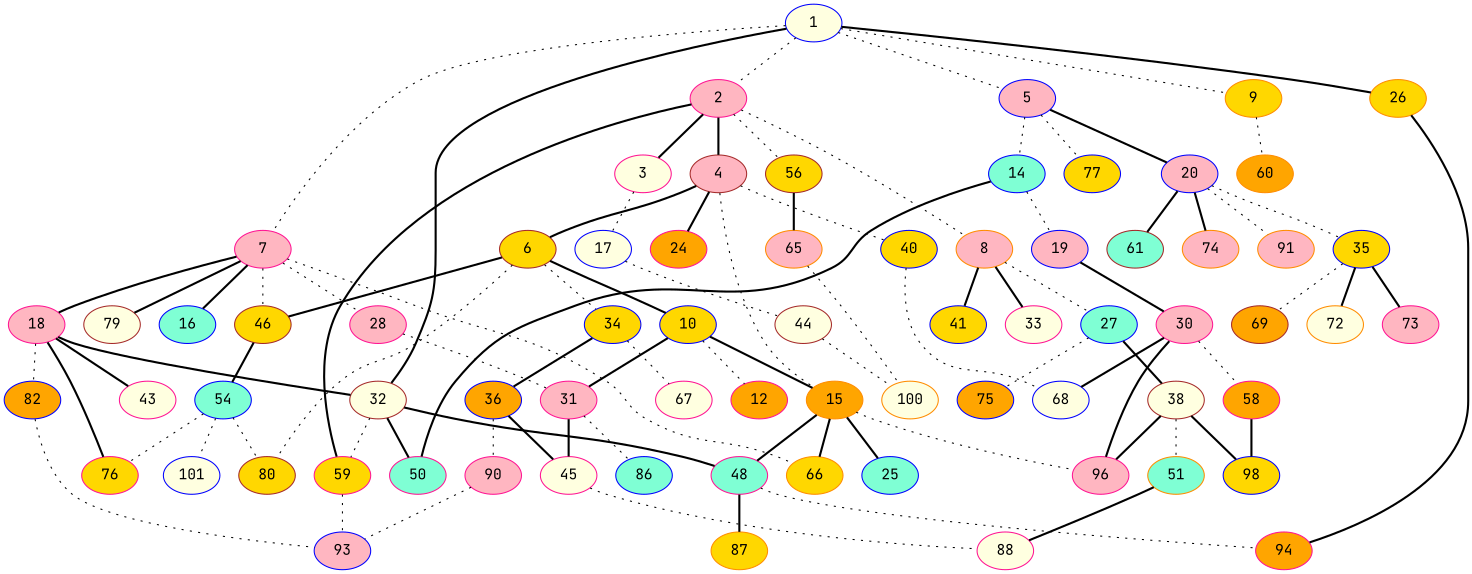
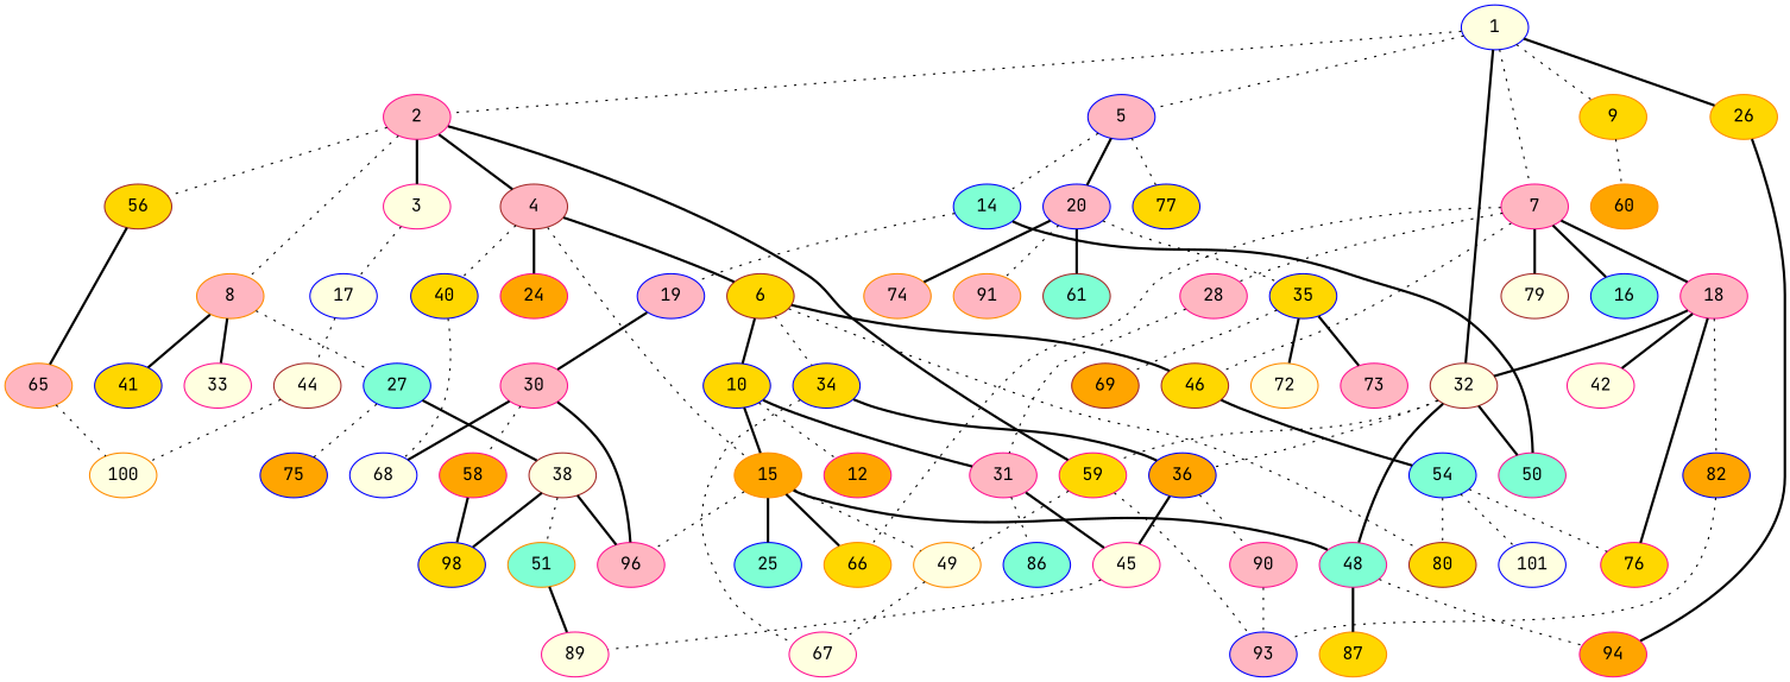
  graph {
    fontname="JetBrains Mono"
    node [color=blue fillcolor=lightpink fontname="JetBrains Mono" style=filled]
    edge [fontname="JetBrains Mono" style=dotted]
    1 [fillcolor=lightyellow super="+13"]
    2 [color=deeppink super="+47"]
    5 [super="+21"]
    7 [color=deeppink super="+71"]
    9 [color=darkorange fillcolor=gold]
    26 [color=darkorange fillcolor=gold]
    32 [color=brown fillcolor=lightyellow super="+63"]
    3 [color=deeppink fillcolor=lightyellow super="+11"]
    4 [color=brown]
    8 [color=darkorange]
    n11 [color=deeppink fillcolor=gold label=59 super="+57"]
    56 [color=brown fillcolor=gold super="+103"]
    14 [fillcolor=aquamarine]
    20 [super="+29"]
    77 [fillcolor=gold]
    46 [color=brown fillcolor=gold]
    16 [fillcolor=aquamarine]
    18 [color=deeppink super="+22"]
    28 [color=deeppink super="+70"]
    66 [color=darkorange fillcolor=gold super="+85"]
    79 [color=brown fillcolor=lightyellow]
    60 [color=darkorange fillcolor=orange super="+81"]
    94 [color=deeppink fillcolor=orange]
    50 [color=deeppink fillcolor=aquamarine]
    48 [color=deeppink fillcolor=aquamarine super="+52"]
    36 [fillcolor=orange super="+43"]
    17 [fillcolor=lightyellow]
    6 [color=brown fillcolor=gold super="+23"]
    15 [color=darkorange fillcolor=orange super="+102"]
    24 [color=deeppink fillcolor=orange]
    40 [fillcolor=gold]
    27 [fillcolor=aquamarine super="+92"]
    33 [color=deeppink fillcolor=lightyellow]
    41 [fillcolor=gold]
+   49 [color=darkorange fillcolor=lightyellow super="+84"]
    93
    65 [color=darkorange super="+95"]
    44 [color=brown fillcolor=lightyellow]
    10 [fillcolor=gold]
    34 [fillcolor=gold super="+53"]
    80 [color=brown fillcolor=gold]
    25 [fillcolor=aquamarine]
    96 [color=deeppink]
    68 [fillcolor=lightyellow]
    19
    35 [fillcolor=gold super="+97"]
    61 [color=brown fillcolor=aquamarine super="+78"]
    74 [color=darkorange super="+89"]
    91 [color=darkorange]
    12 [color=deeppink fillcolor=orange super="+37"]
    31 [color=deeppink super="+59"]
    67 [color=deeppink fillcolor=lightyellow]
    54 [fillcolor=aquamarine super="+55"]
-   42 [color=deeppink fillcolor=lightyellow label=43]
+   42 [color=deeppink fillcolor=lightyellow]
    76 [color=deeppink fillcolor=gold]
    82 [fillcolor=orange super="+83"]
    38 [color=brown fillcolor=lightyellow]
    75 [fillcolor=orange]
    45 [color=deeppink fillcolor=lightyellow]
    86 [fillcolor=aquamarine]
    30 [color=deeppink super="+62"]
    87 [color=darkorange fillcolor=gold]
    100 [color=darkorange fillcolor=lightyellow]
    58 [color=deeppink fillcolor=orange]
    69 [color=brown fillcolor=orange]
    72 [color=darkorange fillcolor=lightyellow]
    73 [color=deeppink super="+104"]
    51 [color=darkorange fillcolor=aquamarine super="+64"]
    98 [fillcolor=gold super="+99"]
-   88 [color=deeppink fillcolor=lightyellow]
+   88 [color=deeppink fillcolor=lightyellow label=89]
    90 [color=deeppink]
    101 [fillcolor=lightyellow]
    1 -- 2
    1 -- 5
    1 -- 7
    1 -- 9
    1 -- 26 [style=bold]
    1 -- 32 [style=bold]
    2 -- 3 [style=bold weight=2]
    2 -- 4 [style=bold]
    2 -- 8
    2 -- n11 [style=bold]
    2 -- 56
    5 -- 14
    5 -- 20 [style=bold]
    5 -- 77
    7 -- 46
    7 -- 16 [style=bold]
    7 -- 18 [style=bold]
    7 -- 28
    7 -- 66
    7 -- 79 [style=bold]
    9 -- 60
    26 -- 94 [style=bold]
    32 -- n11
    32 -- 50 [style=bold]
    32 -- 48 [style=bold]
+   32 -- 36
    3 -- 17
    4 -- 6 [style=bold]
    4 -- 15
    4 -- 24 [style=bold]
    4 -- 40
    8 -- 27
    8 -- 33 [style=bold]
    8 -- 41 [style=bold]
+   n11 -- 49
    n11 -- 93
    56 -- 65 [style=bold]
    14 -- 50 [style=bold]
    14 -- 19
    20 -- 35
    20 -- 61 [style=bold]
    20 -- 74 [style=bold]
    20 -- 91
    46 -- 54 [style=bold]
    18 -- 32 [style=bold]
    18 -- 42 [style=bold]
    18 -- 76 [style=bold]
    18 -- 82
    28 -- 31
    48 -- 94
    48 -- 87 [style=bold]
    36 -- 45 [style=bold]
    36 -- 90
    17 -- 44
    6 -- 46 [style=bold]
    6 -- 10 [style=bold]
    6 -- 34
    6 -- 80
    15 -- 66 [style=bold]
    15 -- 48 [style=bold]
+   15 -- 49
    15 -- 25 [style=bold]
    15 -- 96
    40 -- 68
    27 -- 38 [style=bold]
    27 -- 75
+   49 -- 67
    65 -- 100
    44 -- 100
    10 -- 15 [style=bold]
    10 -- 12
    10 -- 31 [style=bold]
    34 -- 36 [style=bold]
    34 -- 67
    19 -- 30 [style=bold]
    35 -- 69
    35 -- 72 [style=bold]
    35 -- 73 [style=bold]
    31 -- 45 [style=bold]
    31 -- 86
    54 -- 80
    54 -- 76
    54 -- 101
    82 -- 93
    38 -- 96 [style=bold]
    38 -- 51
    38 -- 98 [style=bold]
    45 -- 88
    30 -- 96 [style=bold]
    30 -- 68 [style=bold]
    30 -- 58
    58 -- 98 [style=bold]
    51 -- 88 [style=bold]
    90 -- 93
  }
